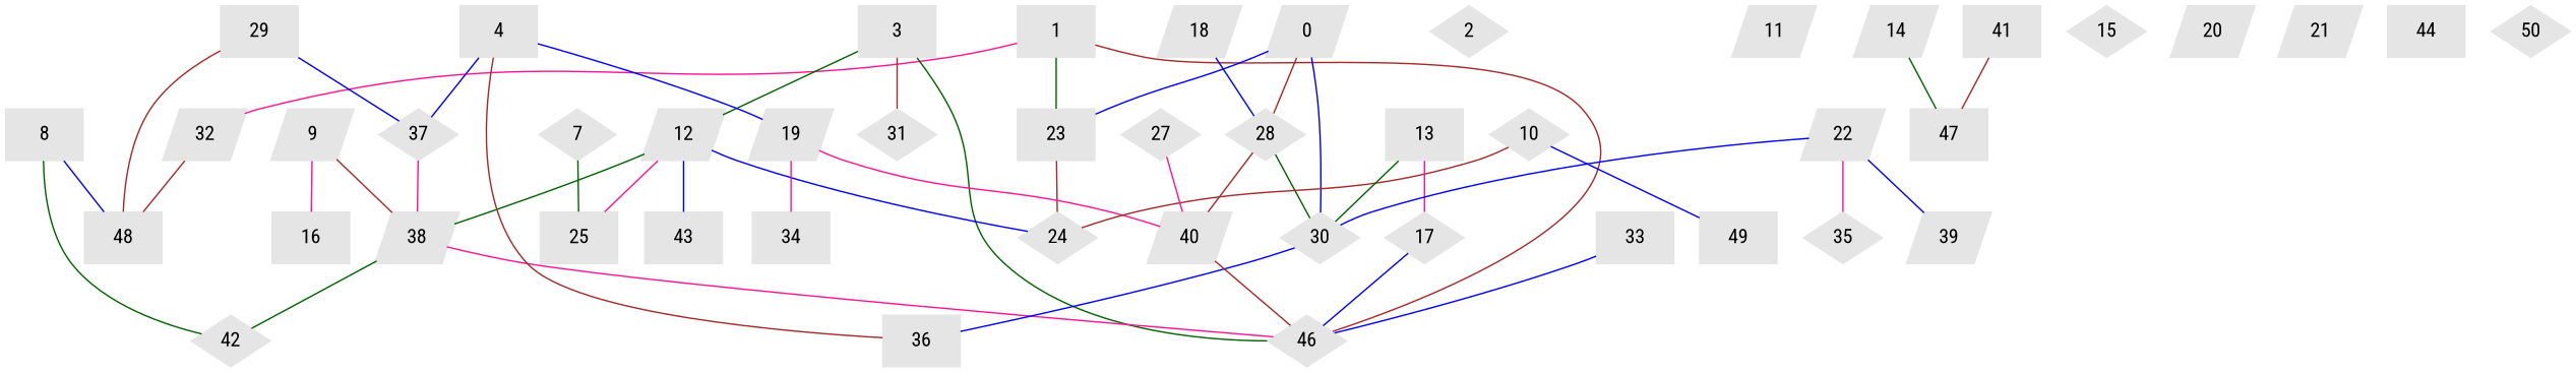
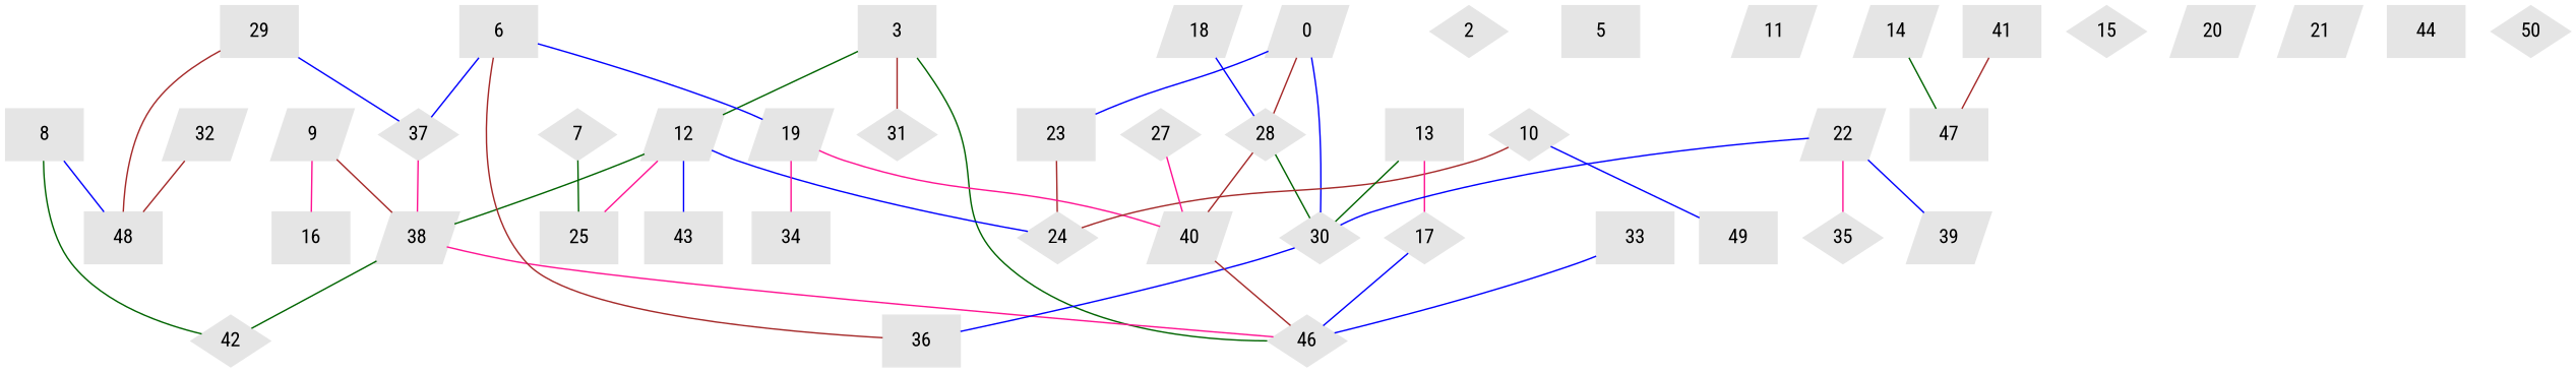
  graph {
    fontname="Roboto Condensed"
    node [color=gray90 fontname="Roboto Condensed" shape=box style=filled]
    edge [color=blue fontname="Roboto Condensed"]
-   1
    23
    32 [shape=parallelogram]
    46 [shape=diamond]
    24 [shape=diamond]
    48
    2 [shape=diamond]
    3
    12 [shape=parallelogram]
    31 [shape=diamond]
    25
    38 [shape=parallelogram]
    43
    n14 [label=0 shape=parallelogram]
    28 [shape=diamond]
    30 [shape=diamond]
    40 [shape=parallelogram]
    36
+   5
    19 [shape=parallelogram]
-   6 [label=4]
+   6
    37 [shape=diamond]
    34
    7 [shape=diamond]
    42 [shape=diamond]
    8
    9 [shape=parallelogram]
    16
    10 [shape=diamond]
    49
    11 [shape=parallelogram]
    13
    17 [shape=diamond]
    14 [shape=parallelogram]
    47
    15 [shape=diamond]
    18 [shape=parallelogram]
    20 [shape=parallelogram]
    21 [shape=parallelogram]
    22 [shape=parallelogram]
    35 [shape=diamond]
    39 [shape=parallelogram]
    27 [shape=diamond]
    29
    33
    41
    44
    50 [shape=diamond]
-   1 -- 23 [color=darkgreen]
-   1 -- 32 [color=deeppink]
-   1 -- 46 [color=brown]
    23 -- 24 [color=brown]
    32 -- 48 [color=brown]
    3 -- 46 [color=darkgreen]
    3 -- 12 [color=darkgreen]
    3 -- 31 [color=brown]
    12 -- 24
    12 -- 25 [color=deeppink]
    12 -- 38 [color=darkgreen]
    12 -- 43
    38 -- 46 [color=deeppink]
    38 -- 42 [color=darkgreen]
    n14 -- 23
    n14 -- 28 [color=brown]
    n14 -- 30
    28 -- 30 [color=darkgreen]
    28 -- 40 [color=brown]
    30 -- 36
    40 -- 46 [color=brown]
    19 -- 40 [color=deeppink]
    19 -- 34 [color=deeppink]
    6 -- 36 [color=brown]
    6 -- 19
    6 -- 37
    37 -- 38 [color=deeppink]
    7 -- 25 [color=darkgreen]
    8 -- 48
    8 -- 42 [color=darkgreen]
    9 -- 38 [color=brown]
    9 -- 16 [color=deeppink]
    10 -- 24 [color=brown]
    10 -- 49
    13 -- 30 [color=darkgreen]
    13 -- 17 [color=deeppink]
    17 -- 46
    14 -- 47 [color=darkgreen]
    18 -- 28
    22 -- 30
    22 -- 35 [color=deeppink]
    22 -- 39
    27 -- 40 [color=deeppink]
    29 -- 48 [color=brown]
    29 -- 37
    33 -- 46
    41 -- 47 [color=brown]
  }
